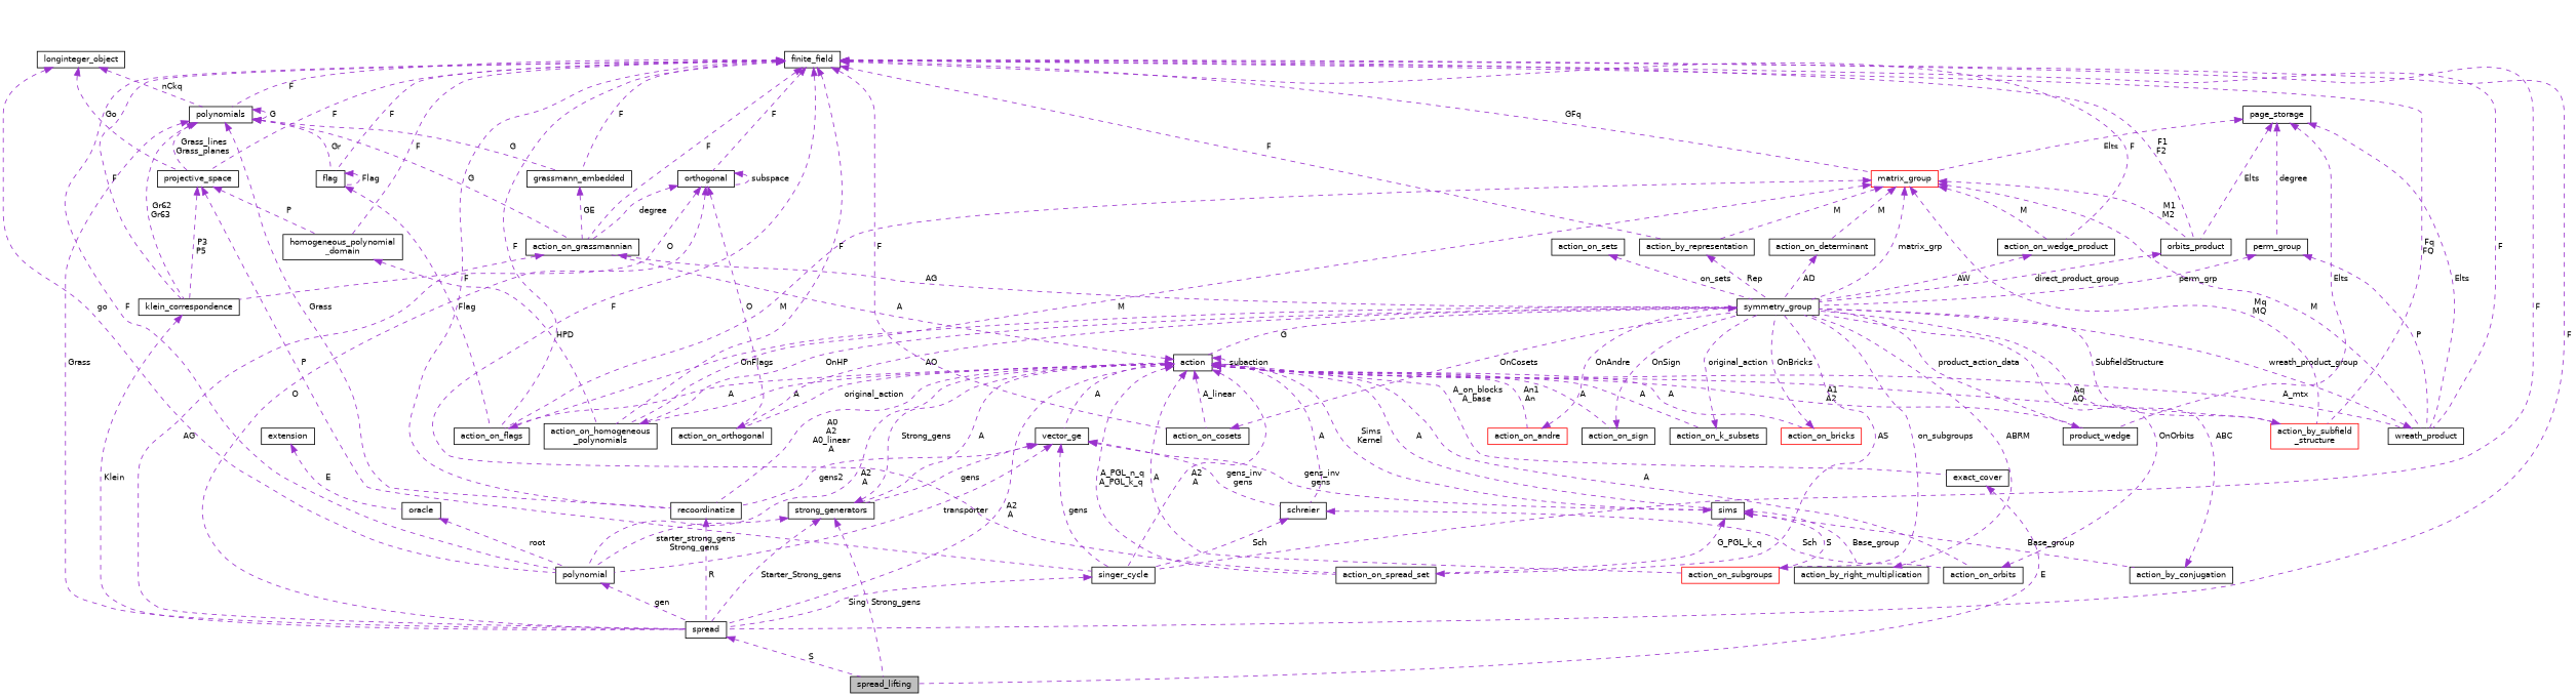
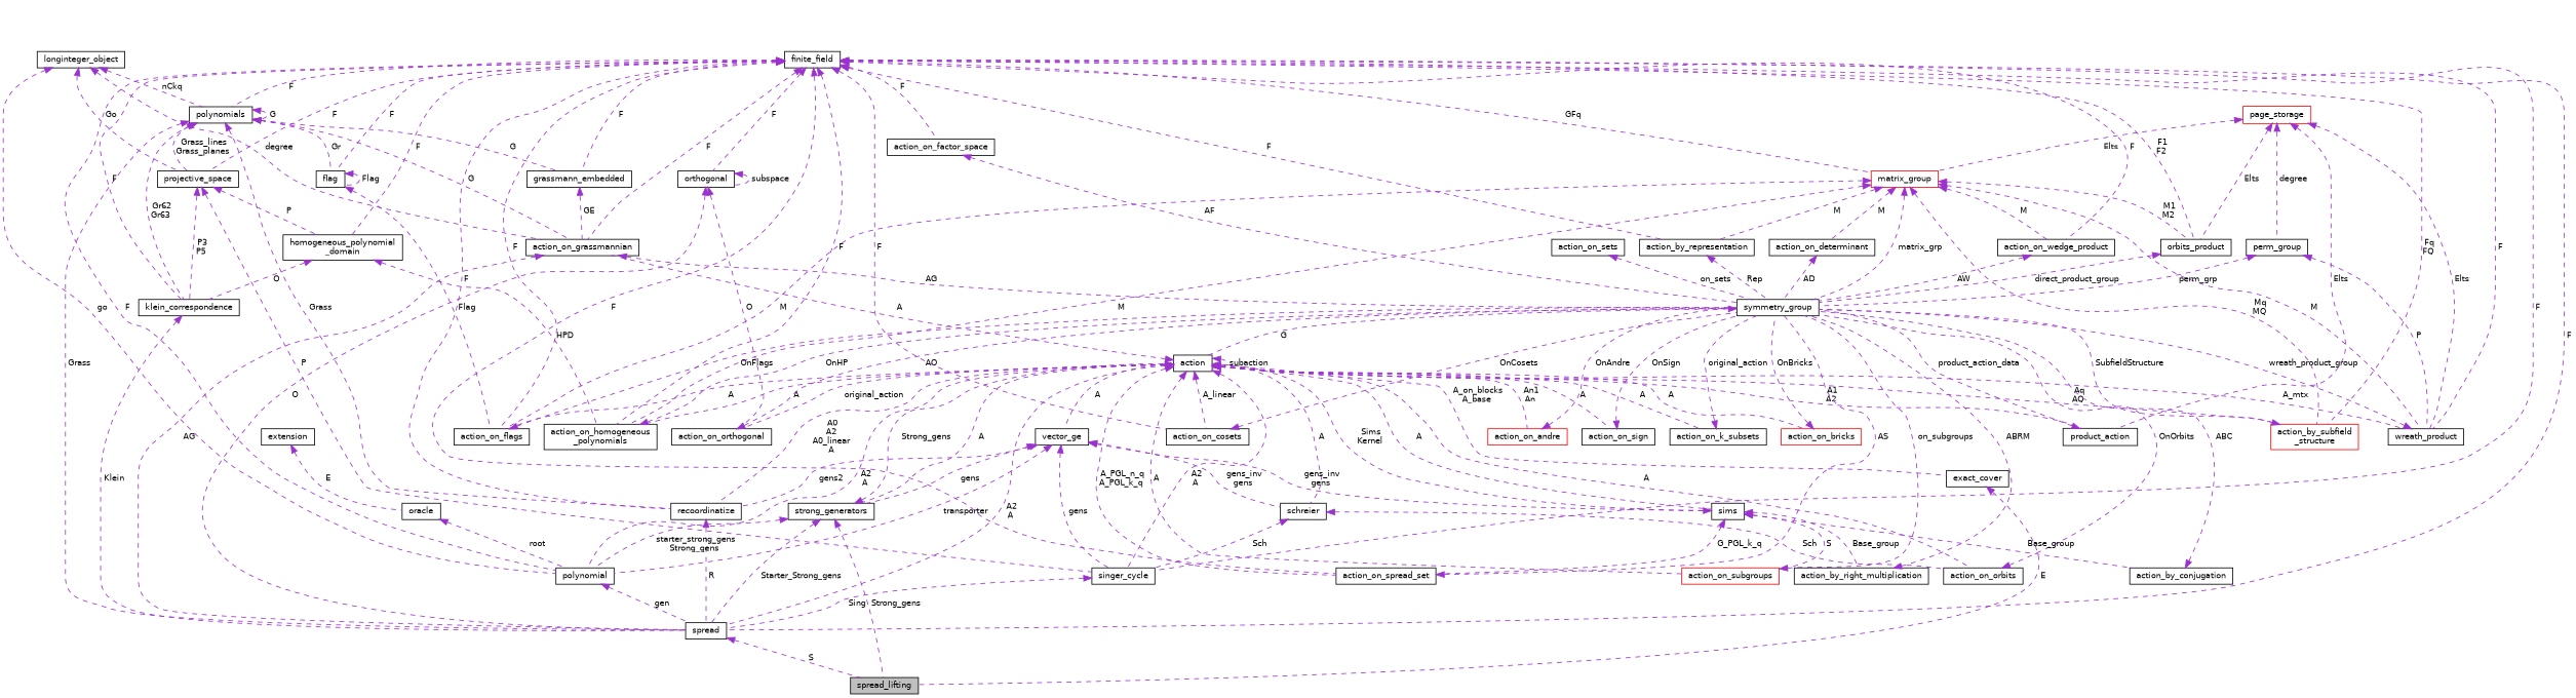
  digraph {
    rankdir=TB
    node [color=black fillcolor=white fontname=Helvetica fontsize=10 shape=record style=filled]
    edge [color=darkorchid3 dir=back fontname=Helvetica fontsize=10 labelfontname=Helvetica labelfontsize=10 style=dashed]
    n1 [fillcolor=grey75 fontcolor=black height=0.2 label=spread_lifting width=0.4]
    n2 [height=0.2 label=spread width=0.4]
    n3 [height=0.2 label=polynomial width=0.4]
    n4 [height=0.2 label=longinteger_object width=0.4]
    n5 [height=0.2 label=polynomials width=0.4]
    n6 [height=0.2 label=action_on_grassmannian width=0.4]
    n7 [height=0.2 label=projective_space width=0.4]
    n8 [height=0.2 label=recoordinatize width=0.4]
    n9 [height=0.2 label=flag width=0.4]
    n10 [height=0.2 label=grassmann_embedded width=0.4]
    n11 [height=0.2 label=klein_correspondence width=0.4]
    n12 [height=0.2 label=symmetry_group width=0.4]
    n13 [height=0.2 label=singer_cycle width=0.4]
    n14 [height=0.2 label="homogeneous_polynomial\l_domain" width=0.4]
    n15 [height=0.2 label=action width=0.4]
-   n16 [height=0.2 label=product_wedge width=0.4]
+   n16 [height=0.2 label=product_action width=0.4]
    n17 [height=0.2 label=action_on_flags width=0.4]
    n18 [height=0.2 label=action_on_cosets width=0.4]
    n19 [height=0.2 label=action_on_orthogonal width=0.4]
    n20 [height=0.2 label="action_on_homogeneous\l_polynomials" width=0.4]
    n21 [height=0.2 label=action_on_orbits width=0.4]
    n22 [height=0.2 label=schreier width=0.4]
    n23 [height=0.2 label=vector_ge width=0.4]
    n24 [height=0.2 label=action_on_k_subsets width=0.4]
    n25 [height=0.2 label=wreath_product width=0.4]
    n26 [color=red height=0.2 label=action_on_subgroups width=0.4]
    n27 [height=0.2 label=sims width=0.4]
    n28 [color=red height=0.2 label=action_on_bricks width=0.4]
    n29 [height=0.2 label=action_on_sign width=0.4]
    n30 [color=red height=0.2 label="action_by_subfield\l_structure" width=0.4]
    n31 [height=0.2 label=action_on_spread_set width=0.4]
    n32 [color=red height=0.2 label=action_on_andre width=0.4]
    n33 [height=0.2 label=strong_generators width=0.4]
    n34 [height=0.2 label=exact_cover width=0.4]
    n35 [height=0.2 label=action_by_right_multiplication width=0.4]
    n36 [height=0.2 label=action_by_conjugation width=0.4]
-   n37 [height=0.2 label=page_storage width=0.4]
+   n37 [color=red height=0.2 label=page_storage width=0.4]
    n38 [color=red height=0.2 label=matrix_group width=0.4]
    n39 [height=0.2 label=perm_group width=0.4]
    n40 [height=0.2 label=orbits_product width=0.4]
    n41 [height=0.2 label=action_on_wedge_product width=0.4]
    n42 [height=0.2 label=action_on_determinant width=0.4]
    n43 [height=0.2 label=action_by_representation width=0.4]
    n44 [height=0.2 label=finite_field width=0.4]
+   n45 [height=0.2 label=action_on_factor_space width=0.4]
    n46 [height=0.2 label=orthogonal width=0.4]
    n47 [height=0.2 label=action_on_sets width=0.4]
    n48 [height=0.2 label=oracle width=0.4]
    n49 [height=0.2 label=extension width=0.4]
    n2 -> n1 [label=" S"]
    n3 -> n2 [label=" gen"]
    n4 -> n3 [label=" go"]
    n4 -> n5 [label=" nCkq"]
-   n46 -> n6 [label=" degree"]
+   n4 -> n6 [label=" degree"]
    n4 -> n7 [label=" Go"]
    n5 -> n2 [label=" Grass"]
    n5 -> n5 [label=" G"]
    n5 -> n6 [label=" G"]
    n5 -> n7 [label=" Grass_lines\nGrass_planes"]
    n5 -> n8 [label=" Grass"]
    n5 -> n9 [label=" Gr"]
    n5 -> n10 [label=" G"]
    n5 -> n11 [label=" Gr62\nGr63"]
    n6 -> n2 [label=" AG"]
    n6 -> n12 [label=" AG"]
    n7 -> n11 [label=" P3\nP5"]
    n7 -> n13 [label=" P"]
    n7 -> n14 [label=" P"]
    n8 -> n2 [label=" R"]
    n9 -> n9 [label=" Flag"]
    n9 -> n17 [label=" Flag"]
    n10 -> n6 [label=" GE"]
    n11 -> n2 [label=" Klein"]
    n12 -> n15 [label=" G"]
    n13 -> n2 [label=" Sing"]
    n14 -> n20 [label=" HPD"]
    n15 -> n2 [label=" A2\nA"]
    n15 -> n3 [label=" A2\nA"]
    n15 -> n6 [label=" A"]
    n15 -> n8 [label=" A0\nA2\nA0_linear\nA"]
    n15 -> n13 [label=" A2\nA"]
    n15 -> n15 [label=" subaction"]
    n15 -> n16 [label=" A1\nA2"]
    n15 -> n17 [label=" A"]
    n15 -> n18 [label=" A_linear"]
    n15 -> n19 [label=" original_action"]
    n15 -> n20 [label=" A"]
    n15 -> n21 [label=" A"]
    n15 -> n22 [label=" A"]
    n15 -> n23 [label=" A"]
    n15 -> n24 [label=" A"]
    n15 -> n25 [label=" A_mtx"]
    n15 -> n26 [label=" A"]
    n15 -> n27 [label=" A"]
    n15 -> n28 [label=" A"]
    n15 -> n29 [label=" A"]
    n15 -> n30 [label=" Aq\nAQ"]
    n15 -> n31 [label=" A_PGL_n_q\nA_PGL_k_q"]
    n15 -> n32 [label=" An1\nAn"]
    n15 -> n33 [label=" A"]
    n15 -> n34 [label=" A_on_blocks\nA_base"]
    n16 -> n12 [label=" product_action_data"]
    n17 -> n12 [label=" OnFlags"]
    n18 -> n12 [label=" OnCosets"]
    n19 -> n12 [label=" AO"]
    n20 -> n12 [label=" OnHP"]
    n21 -> n12 [label=" OnOrbits"]
    n22 -> n13 [label=" Sch"]
    n22 -> n21 [label=" Sch"]
    n23 -> n3 [label=" transporter"]
    n23 -> n8 [label=" gens2"]
    n23 -> n13 [label=" gens"]
    n23 -> n22 [label=" gens_inv\ngens"]
    n23 -> n27 [label=" gens_inv\ngens"]
    n23 -> n33 [label=" gens"]
    n24 -> n12 [label=" original_action"]
    n25 -> n12 [label=" wreath_product_group"]
    n26 -> n12 [label=" on_subgroups"]
    n27 -> n15 [label=" Sims\nKernel"]
    n27 -> n26 [label=" S"]
    n27 -> n31 [label=" G_PGL_k_q"]
    n27 -> n35 [label=" Base_group"]
    n27 -> n36 [label=" Base_group"]
    n28 -> n12 [label=" OnBricks"]
    n29 -> n12 [label=" OnSign"]
    n30 -> n12 [label=" SubfieldStructure"]
    n31 -> n12 [label=" AS"]
    n32 -> n12 [label=" OnAndre"]
    n33 -> n1 [label=" Strong_gens"]
    n33 -> n2 [label=" Starter_Strong_gens"]
    n33 -> n3 [label=" starter_strong_gens\nStrong_gens"]
    n33 -> n15 [label=" Strong_gens"]
    n34 -> n1 [label=" E"]
    n35 -> n12 [label=" ABRM"]
    n36 -> n12 [label=" ABC"]
    n37 -> n16 [label=" Elts"]
    n37 -> n25 [label=" Elts"]
    n37 -> n38 [label=" Elts"]
    n37 -> n39 [label=" degree"]
    n37 -> n40 [label=" Elts"]
    n38 -> n12 [label=" matrix_grp"]
    n38 -> n17 [label=" M"]
    n38 -> n20 [label=" M"]
    n38 -> n25 [label=" M"]
    n38 -> n30 [label=" Mq\nMQ"]
    n38 -> n40 [label=" M1\nM2"]
    n38 -> n41 [label=" M"]
    n38 -> n42 [label=" M"]
    n38 -> n43 [label=" M"]
    n39 -> n12 [label=" perm_grp"]
    n39 -> n25 [label=" P"]
    n40 -> n12 [label=" direct_product_group"]
    n41 -> n12 [label=" AW"]
    n42 -> n12 [label=" AD"]
    n43 -> n12 [label=" Rep"]
    n44 -> n2 [label=" F"]
    n44 -> n3 [label=" F"]
    n44 -> n5 [label=" F"]
    n44 -> n6 [label=" F"]
    n44 -> n7 [label=" F"]
    n44 -> n8 [label=" F"]
    n44 -> n9 [label=" F"]
    n44 -> n10 [label=" F"]
    n44 -> n11 [label=" F"]
    n44 -> n13 [label=" F"]
    n44 -> n14 [label=" F"]
    n44 -> n17 [label=" F"]
    n44 -> n18 [label=" F"]
    n44 -> n20 [label=" F"]
    n44 -> n25 [label=" F"]
    n44 -> n30 [label=" Fq\nFQ"]
    n44 -> n31 [label=" F"]
    n44 -> n38 [label=" GFq"]
    n44 -> n40 [label=" F1\nF2"]
    n44 -> n41 [label=" F"]
    n44 -> n43 [label=" F"]
+   n44 -> n45 [label=" F"]
    n44 -> n46 [label=" F"]
+   n45 -> n12 [label=" AF"]
    n46 -> n2 [label=" O"]
-   n46 -> n11 [label=" O"]
+   n14 -> n11 [label=" O"]
    n46 -> n19 [label=" O"]
    n46 -> n46 [label=" subspace"]
    n47 -> n12 [label=" on_sets"]
    n48 -> n3 [label=" root"]
    n49 -> n48 [label=" E"]
  }
